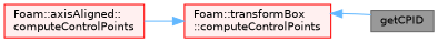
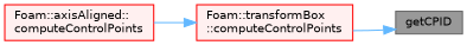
  digraph {
    rankdir=RL
    node [color=red fillcolor="#FFF0F0" fontname=Helvetica fontsize=10 shape=box style=filled]
    edge [color=steelblue1 dir=back fontname=Helvetica fontsize=10 labelfontname=Helvetica labelfontsize=10 style=solid]
    n1 [color=gray40 fillcolor=grey60 fontcolor=black height=0.2 label=getCPID width=0.4]
    n2 [height=0.2 label="Foam::transformBox\l::computeControlPoints" width=0.4]
    n3 [height=0.2 label="Foam::axisAligned::\lcomputeControlPoints" width=0.4]
-   n2 -> n1
+   n1 -> n2
    n2 -> n3
  }
